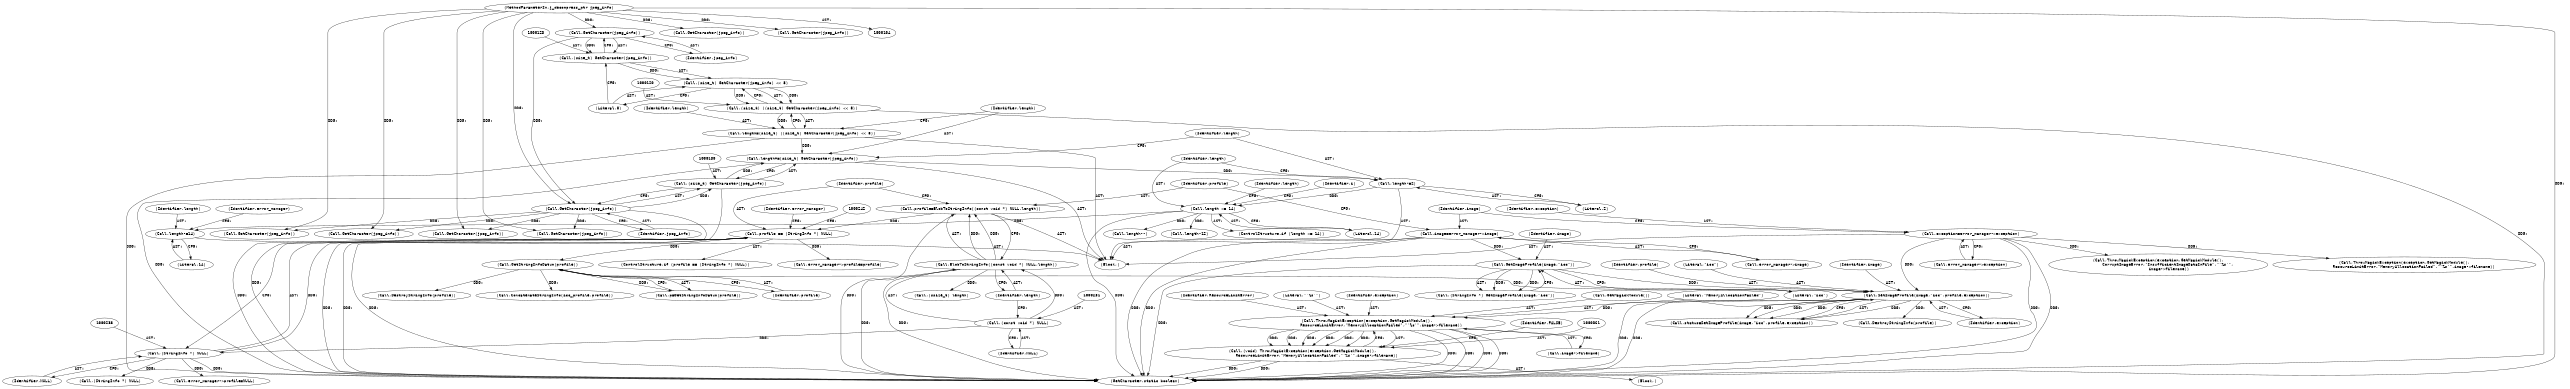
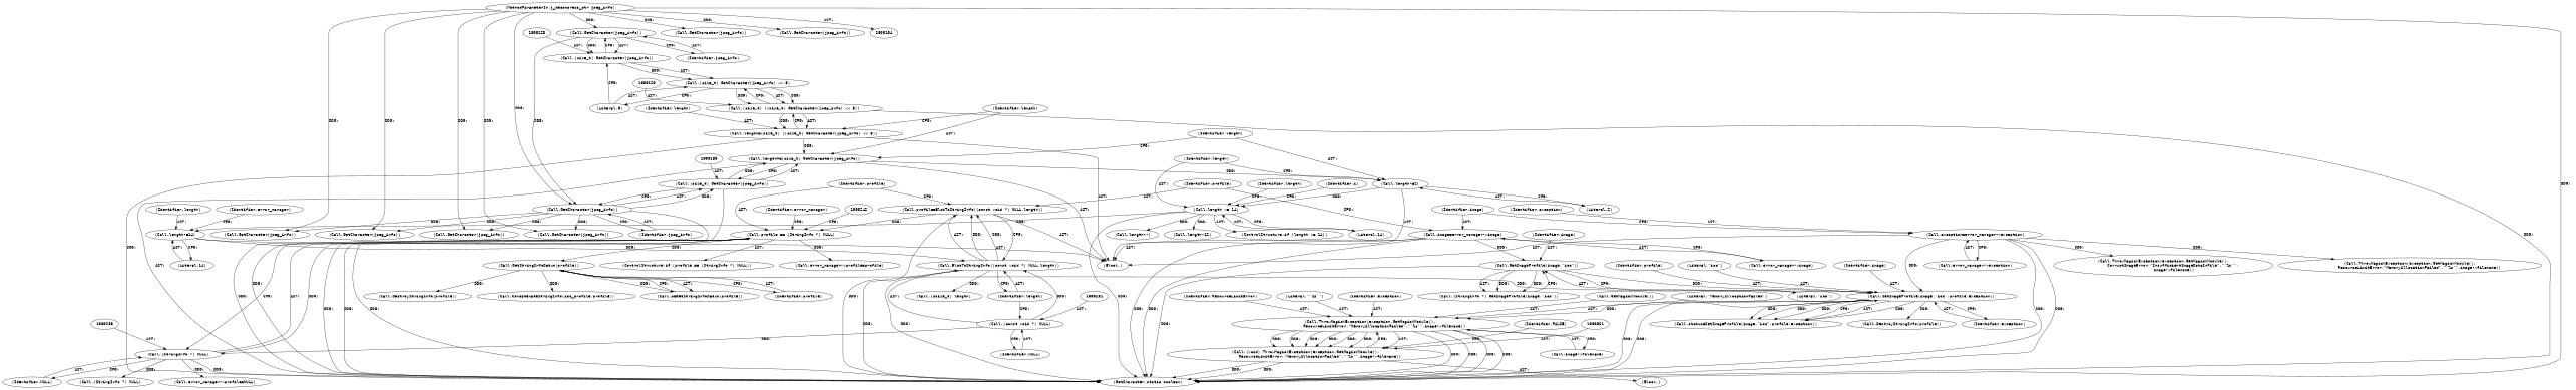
  digraph {
    fontname="DejaVu Sans Mono"
    node [fontname="DejaVu Sans Mono"]
    edge [fontname="DejaVu Sans Mono"]
    n1 [label="(Call,ThrowMagickException(exception,GetMagickModule(),\n            ResourceLimitError,\"MemoryAllocationFailed\",\"`%s'\",image->filename))"]
    n2 [label="(Call,(void) ThrowMagickException(exception,GetMagickModule(),\n            ResourceLimitError,\"MemoryAllocationFailed\",\"`%s'\",image->filename))"]
    n3 [label="(GetCharacter,static boolean)"]
    n4 [label="(Call,image->filename)"]
    n5 [label="(Block,)"]
    n6 [label="(Call,SetImageProfile(image,\"icc\",profile,exception))"]
    n7 [label="(Identifier,exception)"]
    n8 [label="(Call,status=SetImageProfile(image,\"icc\",profile,exception))"]
    n9 [label="(Call,DestroyStringInfo(profile))"]
    n10 [label="(Call,GetImageProfile(image,\"icc\"))"]
    n11 [label="(Literal,\"icc\")"]
    n12 [label="(Call,(StringInfo *) GetImageProfile(image,\"icc\"))"]
    n13 [label="(Call,image=error_manager->image)"]
    n14 [label="(Block,)"]
    n15 [label="(Call,error_manager->image)"]
    n16 [label="(Call,GetStringInfoDatum(profile))"]
    n17 [label="(Call,ConcatenateStringInfo(icc_profile,profile))"]
    n18 [label="(Call,p=GetStringInfoDatum(profile))"]
    n19 [label="(Identifier,profile)"]
    n20 [label="(Call,DestroyStringInfo(profile))"]
    n21 [label="(Call,profile == (StringInfo *) NULL)"]
    n22 [label="(Call,(StringInfo *) NULL)"]
    n23 [label="(ControlStructure,if (profile == (StringInfo *) NULL))"]
    n24 [label="(Call,error_manager->profile=profile)"]
    n25 [label="(Identifier,NULL)"]
    n26 [label="(Call,(StringInfo *) NULL)"]
    n27 [label="(Call,error_manager->profile=NULL)"]
    n28 [label="(Call,profile=BlobToStringInfo((const void *) NULL,length))"]
    n29 [label="(Call,BlobToStringInfo((const void *) NULL,length))"]
    n30 [label="(Identifier,length)"]
    n31 [label="(Call,(ssize_t) length)"]
    n32 [label="(Call,(const void *) NULL)"]
    n33 [label="(Identifier,NULL)"]
    n34 [label="(Call,length-=14)"]
    n35 [label="(Literal,14)"]
    n36 [label="(Call,length <= 14)"]
    n37 [label="(Call,length--)"]
    n38 [label="(Call,length-12)"]
    n39 [label="(ControlStructure,if (length <= 14))"]
    n40 [label="(Literal,14)"]
    n41 [label="(Call,length-=2)"]
    n42 [label="(Literal,2)"]
    n43 [label="(Call,length+=(size_t) GetCharacter(jpeg_info))"]
    n44 [label="(Call,(size_t) GetCharacter(jpeg_info))"]
    n45 [label="(Call,GetCharacter(jpeg_info))"]
    n46 [label="(Call,GetCharacter(jpeg_info))"]
    n47 [label="(Call,GetCharacter(jpeg_info))"]
    n48 [label="(Identifier,jpeg_info)"]
    n49 [label="(Call,GetCharacter(jpeg_info))"]
    n50 [label="(Call,GetCharacter(jpeg_info))"]
    n51 [label="(Call,GetCharacter(jpeg_info))"]
    n52 [label="(Call,(size_t) GetCharacter(jpeg_info))"]
    n53 [label="(Identifier,jpeg_info)"]
    n54 [label="(Call,(size_t) GetCharacter(jpeg_info) << 8)"]
    n55 [label="(MethodParameterIn,j_decompress_ptr jpeg_info)"]
    n56 [label="(Call,GetCharacter(jpeg_info))"]
    n57 [label="(Call,GetCharacter(jpeg_info))"]
    1000104
    n59 [label="(Call,length=(size_t) ((size_t) GetCharacter(jpeg_info) << 8))"]
    n60 [label="(Call,(size_t) ((size_t) GetCharacter(jpeg_info) << 8))"]
    n61 [label="(Literal,8)"]
    n62 [label="(Call,exception=error_manager->exception)"]
    n63 [label="(Call,error_manager->exception)"]
    n64 [label="(Call,ThrowMagickException(exception,GetMagickModule(),\n        CorruptImageError,\"InsufficientImageDataInFile\",\"`%s'\",\n         image->filename))"]
    n65 [label="(Call,ThrowMagickException(exception,GetMagickModule(),\n        ResourceLimitError,\"MemoryAllocationFailed\",\"`%s'\",image->filename))"]
    n66 [label="(Identifier,profile)"]
    n67 [label="(Identifier,exception)"]
    n68 [label="(Call,GetMagickModule())"]
    n69 [label="(Identifier,profile)"]
    n70 [label="(Identifier,i)"]
    n71 [label="(Identifier,length)"]
    n72 [label="(Identifier,length)"]
    n73 [label="(Literal,\"MemoryAllocationFailed\")"]
    n74 [label="(Identifier,length)"]
    n75 [label="(Identifier,error_manager)"]
    n76 [label="(Identifier,ResourceLimitError)"]
    n77 [label="(Identifier,length)"]
    n78 [label="(Identifier,image)"]
    n79 [label="(Identifier,image)"]
    n80 [label="(Identifier,profile)"]
    n81 [label="(Identifier,error_manager)"]
    n82 [label="(Literal,\"`%s'\")"]
    n83 [label="(Identifier,image)"]
    n84 [label="(Identifier,FALSE)"]
    n85 [label="(Identifier,length)"]
    n86 [label="(Literal,\"icc\")"]
    n87 [label="(Identifier,length)"]
    n88 [label="(Identifier,exception)"]
    1000242
    1000231
    1000130
    1000120
    1000123
    1000238
    1000361
    n1 -> n2 [label="AST: "]
    n1 -> n2 [label="DDG: "]
    n1 -> n2 [label="DDG: "]
    n1 -> n2 [label="DDG: "]
    n1 -> n2 [label="DDG: "]
    n1 -> n2 [label="DDG: "]
    n1 -> n2 [label="DDG: "]
    n1 -> n3 [label="DDG: "]
    n1 -> n3 [label="DDG: "]
    n1 -> n3 [label="DDG: "]
    n1 -> n3 [label="DDG: "]
    n1 -> n4 [label="CFG: "]
    n2 -> n1 [label="CFG: "]
    n2 -> n3 [label="DDG: "]
    n2 -> n3 [label="DDG: "]
    n2 -> n5 [label="AST: "]
    n4 -> n1 [label="AST: "]
    n6 -> n1 [label="DDG: "]
    n6 -> n3 [label="DDG: "]
    n6 -> n3 [label="DDG: "]
    n6 -> n7 [label="CFG: "]
    n6 -> n8 [label="AST: "]
    n6 -> n8 [label="DDG: "]
    n6 -> n8 [label="DDG: "]
    n6 -> n8 [label="DDG: "]
    n6 -> n8 [label="DDG: "]
    n6 -> n9 [label="DDG: "]
    n7 -> n6 [label="AST: "]
    n8 -> n6 [label="CFG: "]
    n10 -> n3 [label="DDG: "]
    n10 -> n6 [label="DDG: "]
    n10 -> n11 [label="CFG: "]
    n10 -> n12 [label="AST: "]
    n10 -> n12 [label="DDG: "]
    n10 -> n12 [label="DDG: "]
    n11 -> n10 [label="AST: "]
    n12 -> n10 [label="CFG: "]
    n13 -> n3 [label="DDG: "]
    n13 -> n3 [label="DDG: "]
    n13 -> n10 [label="DDG: "]
    n13 -> n14 [label="AST: "]
    n13 -> n15 [label="CFG: "]
    n15 -> n13 [label="AST: "]
    n16 -> n6 [label="DDG: "]
    n16 -> n17 [label="DDG: "]
    n16 -> n18 [label="AST: "]
    n16 -> n18 [label="DDG: "]
    n16 -> n19 [label="CFG: "]
    n16 -> n20 [label="DDG: "]
    n18 -> n16 [label="CFG: "]
    n19 -> n16 [label="AST: "]
    n21 -> n3 [label="DDG: "]
    n21 -> n3 [label="DDG: "]
    n21 -> n3 [label="DDG: "]
    n21 -> n16 [label="DDG: "]
    n21 -> n22 [label="CFG: "]
    n21 -> n23 [label="AST: "]
    n21 -> n24 [label="DDG: "]
    n22 -> n3 [label="DDG: "]
    n22 -> n21 [label="AST: "]
    n22 -> n21 [label="DDG: "]
    n22 -> n25 [label="CFG: "]
    n22 -> n26 [label="DDG: "]
    n22 -> n27 [label="DDG: "]
    n25 -> n22 [label="AST: "]
    n28 -> n3 [label="DDG: "]
    n28 -> n14 [label="AST: "]
    n28 -> n21 [label="DDG: "]
    n28 -> n29 [label="CFG: "]
    n29 -> n3 [label="DDG: "]
    n29 -> n3 [label="DDG: "]
    n29 -> n28 [label="AST: "]
    n29 -> n28 [label="DDG: "]
    n29 -> n28 [label="DDG: "]
    n29 -> n30 [label="CFG: "]
    n29 -> n31 [label="DDG: "]
    n30 -> n29 [label="AST: "]
    n30 -> n32 [label="CFG: "]
    n32 -> n22 [label="DDG: "]
    n32 -> n29 [label="AST: "]
    n32 -> n29 [label="DDG: "]
    n32 -> n33 [label="CFG: "]
    n33 -> n32 [label="AST: "]
    n34 -> n14 [label="AST: "]
+   n34 -> n29 [label="DDG: "]
    n34 -> n35 [label="CFG: "]
    n35 -> n34 [label="AST: "]
    n36 -> n3 [label="DDG: "]
    n36 -> n34 [label="DDG: "]
    n36 -> n37 [label="DDG: "]
    n36 -> n38 [label="DDG: "]
    n36 -> n39 [label="AST: "]
    n36 -> n40 [label="CFG: "]
    n40 -> n36 [label="AST: "]
    n41 -> n14 [label="AST: "]
    n41 -> n36 [label="DDG: "]
    n41 -> n42 [label="CFG: "]
    n42 -> n41 [label="AST: "]
-   n43 -> n3 [label="DDG: "]
+   n43 -> n3 [label="AST: "]
    n43 -> n14 [label="AST: "]
    n43 -> n41 [label="DDG: "]
    n43 -> n44 [label="CFG: "]
    n44 -> n3 [label="DDG: "]
    n44 -> n43 [label="AST: "]
    n44 -> n43 [label="DDG: "]
    n44 -> n45 [label="CFG: "]
    n45 -> n3 [label="DDG: "]
    n45 -> n44 [label="AST: "]
    n45 -> n44 [label="DDG: "]
    n45 -> n46 [label="DDG: "]
    n45 -> n47 [label="DDG: "]
    n45 -> n48 [label="CFG: "]
    n45 -> n49 [label="DDG: "]
    n45 -> n50 [label="DDG: "]
    n48 -> n45 [label="AST: "]
    n51 -> n45 [label="DDG: "]
    n51 -> n52 [label="AST: "]
    n51 -> n52 [label="DDG: "]
    n51 -> n53 [label="CFG: "]
    n52 -> n51 [label="CFG: "]
    n52 -> n54 [label="AST: "]
    n52 -> n54 [label="DDG: "]
    n53 -> n51 [label="AST: "]
    n54 -> n60 [label="AST: "]
    n54 -> n60 [label="DDG: "]
    n54 -> n60 [label="DDG: "]
    n54 -> n61 [label="CFG: "]
    n55 -> n3 [label="DDG: "]
    n55 -> n45 [label="DDG: "]
    n55 -> n46 [label="DDG: "]
    n55 -> n47 [label="DDG: "]
    n55 -> n49 [label="DDG: "]
    n55 -> n50 [label="DDG: "]
    n55 -> n51 [label="DDG: "]
    n55 -> n56 [label="DDG: "]
    n55 -> n57 [label="DDG: "]
    n55 -> 1000104 [label="AST: "]
    n59 -> n3 [label="DDG: "]
    n59 -> n14 [label="AST: "]
    n59 -> n43 [label="DDG: "]
    n59 -> n60 [label="CFG: "]
    n60 -> n3 [label="DDG: "]
    n60 -> n54 [label="CFG: "]
    n60 -> n59 [label="AST: "]
    n60 -> n59 [label="DDG: "]
    n61 -> n52 [label="CFG: "]
    n61 -> n54 [label="AST: "]
    n62 -> n3 [label="DDG: "]
    n62 -> n3 [label="DDG: "]
    n62 -> n6 [label="DDG: "]
    n62 -> n14 [label="AST: "]
    n62 -> n63 [label="CFG: "]
    n62 -> n64 [label="DDG: "]
    n62 -> n65 [label="DDG: "]
    n63 -> n62 [label="AST: "]
    n66 -> n13 [label="CFG: "]
    n66 -> n28 [label="AST: "]
    n67 -> n1 [label="AST: "]
    n68 -> n1 [label="AST: "]
    n69 -> n21 [label="AST: "]
    n69 -> n28 [label="CFG: "]
    n70 -> n36 [label="CFG: "]
    n71 -> n59 [label="AST: "]
    n72 -> n41 [label="AST: "]
    n72 -> n43 [label="CFG: "]
    n73 -> n1 [label="AST: "]
    n74 -> n43 [label="AST: "]
    n74 -> n59 [label="CFG: "]
    n75 -> n21 [label="CFG: "]
    n76 -> n1 [label="AST: "]
    n77 -> n36 [label="AST: "]
    n77 -> n41 [label="CFG: "]
    n78 -> n13 [label="AST: "]
    n78 -> n62 [label="CFG: "]
    n79 -> n6 [label="AST: "]
    n80 -> n6 [label="AST: "]
    n81 -> n34 [label="CFG: "]
    n82 -> n1 [label="AST: "]
    n83 -> n10 [label="AST: "]
    n84 -> n2 [label="CFG: "]
    n85 -> n36 [label="CFG: "]
    n86 -> n6 [label="AST: "]
    n87 -> n34 [label="AST: "]
    n88 -> n62 [label="AST: "]
    1000242 -> n21 [label="CFG: "]
    1000231 -> n32 [label="AST: "]
    1000130 -> n44 [label="AST: "]
    1000120 -> n60 [label="AST: "]
    1000123 -> n52 [label="AST: "]
    1000238 -> n22 [label="AST: "]
    1000361 -> n2 [label="AST: "]
  }
